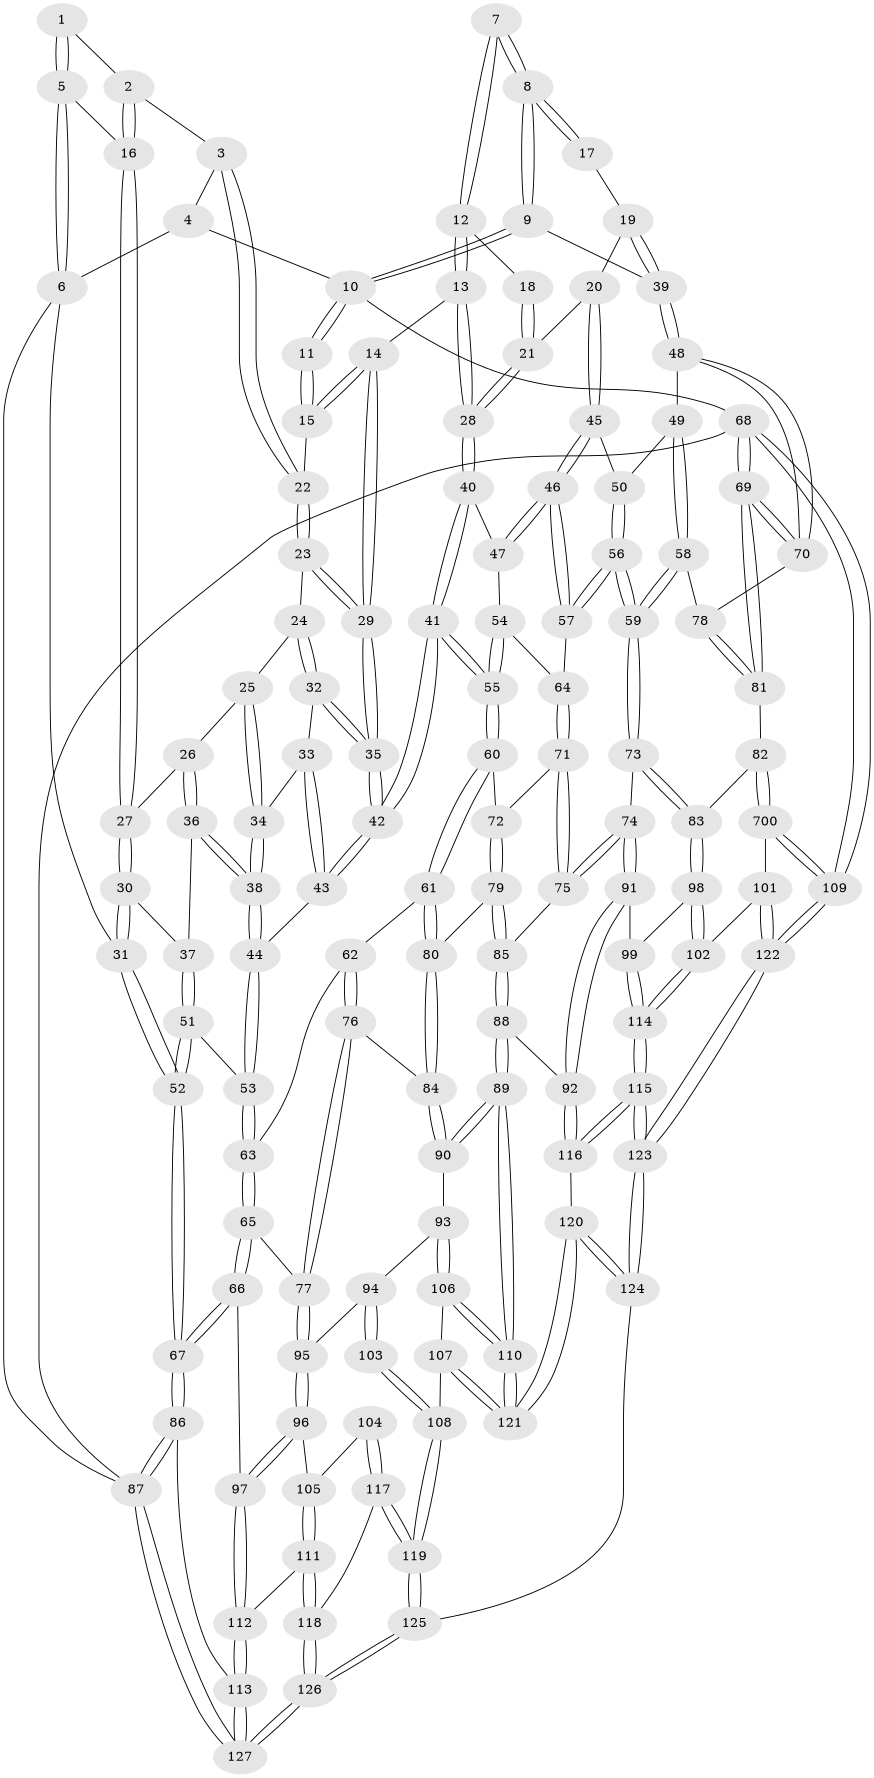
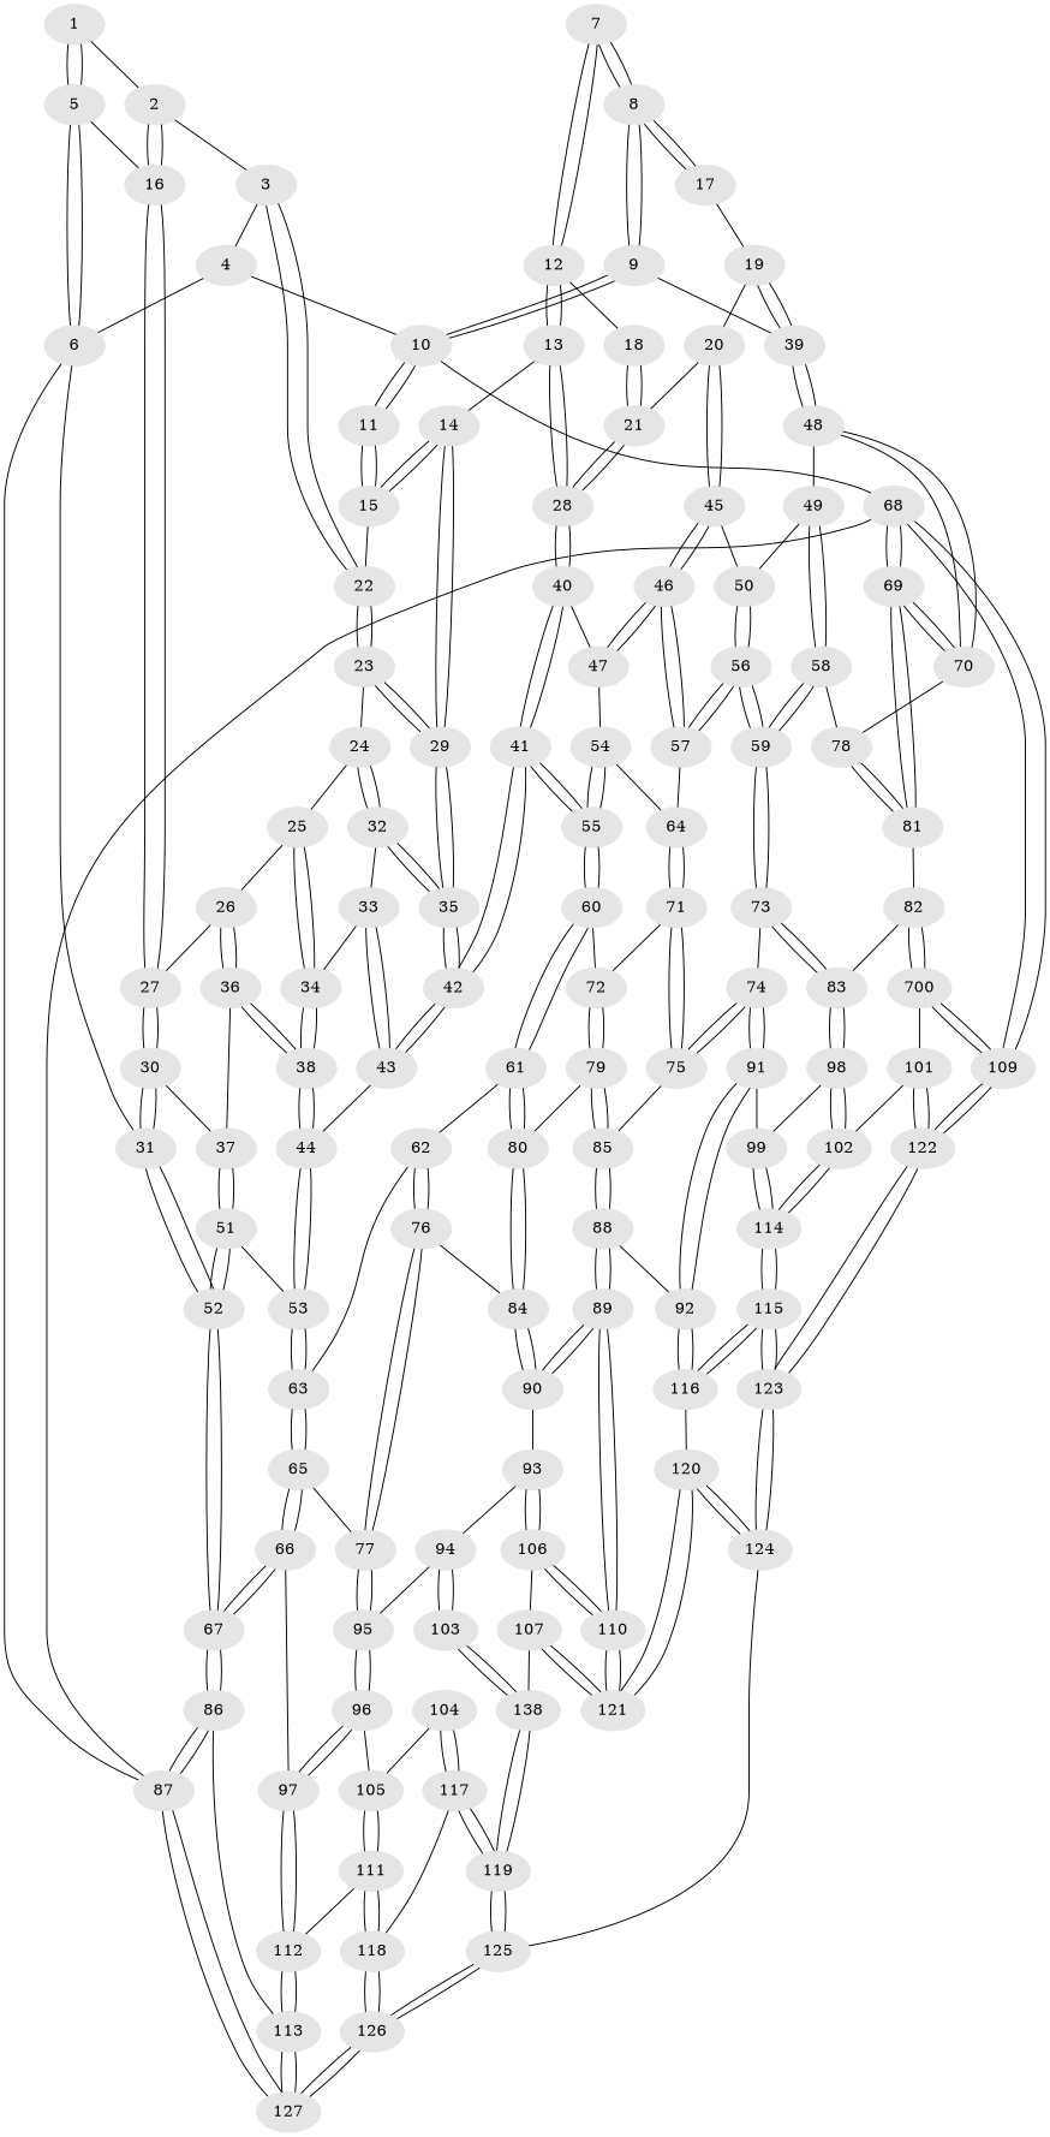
  graph {
    node [color=gray90 style=filled]
    1
    2
    5
    3
    16
    6
    4
    22
    27
    10
    23
    31
    87
    11
    68
    52
    127
    7
    8
    12
    9
    17
    13
    18
    39
    19
    48
    15
    69
    109
    14
    28
    21
    29
    40
    35
    30
    20
    45
    46
    50
    24
    25
    32
    26
    34
    33
    36
    38
    37
    41
    47
    42
    51
    67
    43
    44
    53
    49
    70
    55
    54
    60
    63
    57
    56
    64
    58
    78
    59
    86
    65
    71
    61
    72
    73
    81
    74
    83
    62
    80
    79
    76
    84
    77
    66
    75
    97
    95
    112
    113
    122
    82
    85
    91
    98
    92
    99
    88
    90
    96
    n102 [label=700]
    101
    102
    93
    89
    110
    116
    121
    94
    106
    114
    120
    103
    107
-   108
+   108 [label=138]
    105
    111
    115
    123
    104
    117
    119
    118
    125
    126
    124
    1 -- 2
    1 -- 5
    1 -- 5
    2 -- 3
    2 -- 16
    2 -- 16
    5 -- 16
    5 -- 6
    5 -- 6
    3 -- 4
    3 -- 22
    3 -- 22
    16 -- 27
    16 -- 27
    6 -- 31
    6 -- 87
    4 -- 6
    4 -- 10
    22 -- 23
    22 -- 23
    27 -- 30
    27 -- 30
    10 -- 11
    10 -- 11
    10 -- 68
    23 -- 29
    23 -- 29
    23 -- 24
    31 -- 52
    31 -- 52
    87 -- 127
    87 -- 127
    11 -- 15
    11 -- 15
    68 -- 87
    68 -- 69
    68 -- 69
    68 -- 109
    68 -- 109
    52 -- 67
    52 -- 67
    7 -- 8
    7 -- 8
    7 -- 12
    7 -- 12
    8 -- 9
    8 -- 9
    8 -- 17
    8 -- 17
    12 -- 13
    12 -- 13
    12 -- 18
    9 -- 10
    9 -- 10
    9 -- 39
    17 -- 19
    13 -- 14
    13 -- 28
    13 -- 28
    18 -- 21
    18 -- 21
    39 -- 48
    39 -- 48
    19 -- 39
    19 -- 39
    19 -- 20
    48 -- 49
    48 -- 70
    48 -- 70
    15 -- 22
    69 -- 70
    69 -- 70
    69 -- 81
    69 -- 81
    109 -- 122
    109 -- 122
    14 -- 15
    14 -- 15
    14 -- 29
    14 -- 29
    28 -- 40
    28 -- 40
    21 -- 28
    21 -- 28
    29 -- 35
    29 -- 35
    40 -- 41
    40 -- 41
    40 -- 47
    35 -- 42
    35 -- 42
    30 -- 31
    30 -- 31
    30 -- 37
    20 -- 21
    20 -- 45
    20 -- 45
    45 -- 46
    45 -- 46
    45 -- 50
    46 -- 47
    46 -- 47
    46 -- 57
    46 -- 57
    50 -- 56
    50 -- 56
    24 -- 25
    24 -- 32
    24 -- 32
    25 -- 26
    25 -- 34
    25 -- 34
    32 -- 35
    32 -- 35
    32 -- 33
    26 -- 27
    26 -- 36
    26 -- 36
    34 -- 38
    34 -- 38
    33 -- 34
    33 -- 43
    33 -- 43
    36 -- 38
    36 -- 38
    36 -- 37
    38 -- 44
    38 -- 44
    37 -- 51
    37 -- 51
    41 -- 42
    41 -- 42
    41 -- 55
    41 -- 55
    47 -- 54
    42 -- 43
    42 -- 43
    51 -- 52
    51 -- 52
    51 -- 53
    67 -- 86
    67 -- 86
    43 -- 44
    44 -- 53
    44 -- 53
    53 -- 63
    53 -- 63
    49 -- 50
    49 -- 58
    49 -- 58
    70 -- 78
    55 -- 60
    55 -- 60
    54 -- 55
    54 -- 55
    54 -- 64
    60 -- 61
    60 -- 61
    60 -- 72
    63 -- 65
    63 -- 65
    57 -- 64
    56 -- 57
    56 -- 57
    56 -- 59
    56 -- 59
    64 -- 71
    64 -- 71
    58 -- 78
    58 -- 59
    58 -- 59
    78 -- 81
    78 -- 81
    59 -- 73
    59 -- 73
    86 -- 87
    86 -- 87
    86 -- 113
    65 -- 77
    65 -- 66
    65 -- 66
    71 -- 72
    71 -- 75
    71 -- 75
    61 -- 62
    61 -- 80
    61 -- 80
    72 -- 79
    72 -- 79
    73 -- 74
    73 -- 83
    73 -- 83
    81 -- 82
    74 -- 75
    74 -- 75
    74 -- 91
    74 -- 91
    83 -- 98
    83 -- 98
    62 -- 63
    62 -- 76
    62 -- 76
    80 -- 84
    80 -- 84
    79 -- 80
    79 -- 85
    79 -- 85
    76 -- 84
    76 -- 77
    76 -- 77
    84 -- 90
    84 -- 90
    77 -- 95
    77 -- 95
    66 -- 67
    66 -- 67
    66 -- 97
    75 -- 85
    97 -- 112
    97 -- 112
    95 -- 96
    95 -- 96
    112 -- 113
    112 -- 113
    113 -- 127
    113 -- 127
    122 -- 123
    122 -- 123
    82 -- 83
    82 -- n102
    82 -- n102
    85 -- 88
    85 -- 88
    91 -- 92
    91 -- 92
    91 -- 99
    98 -- 99
    98 -- 102
    98 -- 102
    92 -- 116
    92 -- 116
    99 -- 114
    99 -- 114
    88 -- 92
    88 -- 89
    88 -- 89
    90 -- 93
    96 -- 97
    96 -- 97
    96 -- 105
    n102 -- 109
    n102 -- 109
    n102 -- 101
    101 -- 122
    101 -- 122
    101 -- 102
    102 -- 114
    102 -- 114
    93 -- 94
    93 -- 106
    93 -- 106
    89 -- 90
    89 -- 90
    89 -- 110
    89 -- 110
    110 -- 121
    110 -- 121
    116 -- 120
    94 -- 95
    94 -- 103
    94 -- 103
    106 -- 110
    106 -- 110
    106 -- 107
    114 -- 115
    114 -- 115
    120 -- 121
    120 -- 121
    120 -- 124
    120 -- 124
    103 -- 108
    103 -- 108
    107 -- 121
    107 -- 121
    107 -- 108
    108 -- 119
    108 -- 119
    105 -- 111
    105 -- 111
    111 -- 112
    111 -- 118
    111 -- 118
    115 -- 116
    115 -- 116
    115 -- 123
    115 -- 123
    123 -- 124
    123 -- 124
    104 -- 105
    104 -- 117
    104 -- 117
    117 -- 119
    117 -- 119
    117 -- 118
    119 -- 125
    119 -- 125
    118 -- 126
    118 -- 126
    125 -- 126
    125 -- 126
    126 -- 127
    126 -- 127
    124 -- 125
  }
